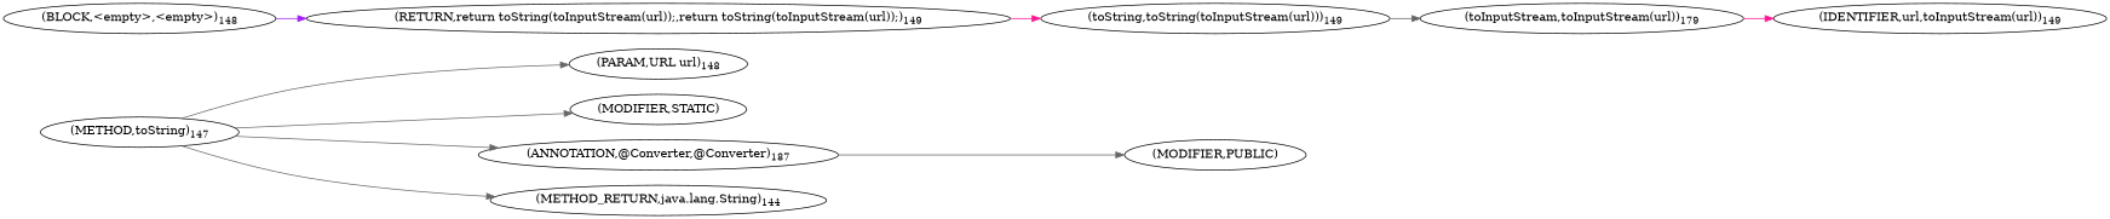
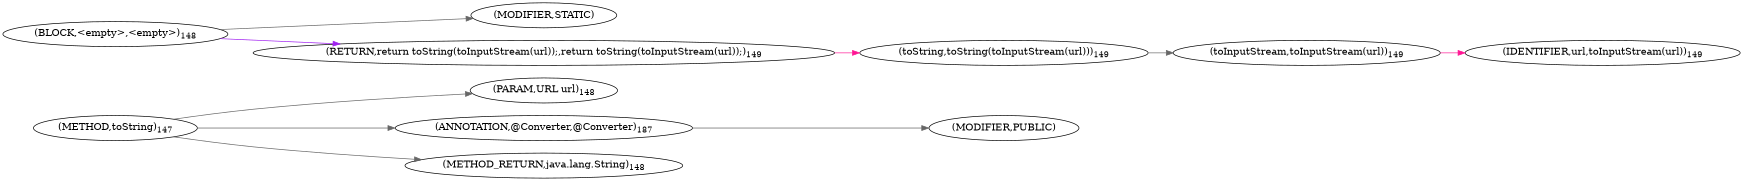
  digraph {
    rankdir=LR
    edge [color=gray40]
    n1 [label=<(METHOD,toString)<SUB>147</SUB>>]
    n2 [label=<(PARAM,URL url)<SUB>148</SUB>>]
    n3 [label=<(MODIFIER,STATIC)>]
    n4 [label=<(ANNOTATION,@Converter,@Converter)<SUB>187</SUB>>]
-   n5 [label=<(METHOD_RETURN,java.lang.String)<SUB>144</SUB>>]
+   n5 [label=<(METHOD_RETURN,java.lang.String)<SUB>148</SUB>>]
    n6 [label=<(BLOCK,&lt;empty&gt;,&lt;empty&gt;)<SUB>148</SUB>>]
    n7 [label=<(RETURN,return toString(toInputStream(url));,return toString(toInputStream(url));)<SUB>149</SUB>>]
    n8 [label=<(MODIFIER,PUBLIC)>]
    n9 [label=<(toString,toString(toInputStream(url)))<SUB>149</SUB>>]
-   n10 [label=<(toInputStream,toInputStream(url))<SUB>179</SUB>>]
+   n10 [label=<(toInputStream,toInputStream(url))<SUB>149</SUB>>]
    n11 [label=<(IDENTIFIER,url,toInputStream(url))<SUB>149</SUB>>]
    n1 -> n2
-   n1 -> n3
+   n6 -> n3
    n1 -> n4
    n1 -> n5
    n4 -> n8
    n6 -> n7 [color=purple]
    n7 -> n9 [color=deeppink]
    n9 -> n10
    n10 -> n11 [color=deeppink]
  }
